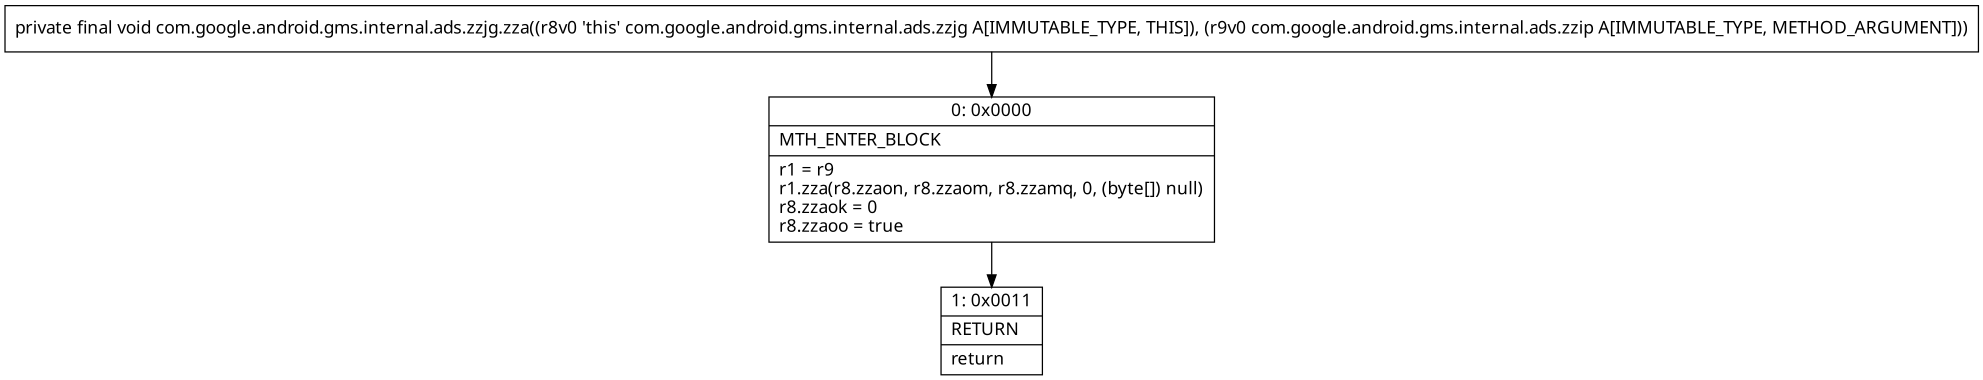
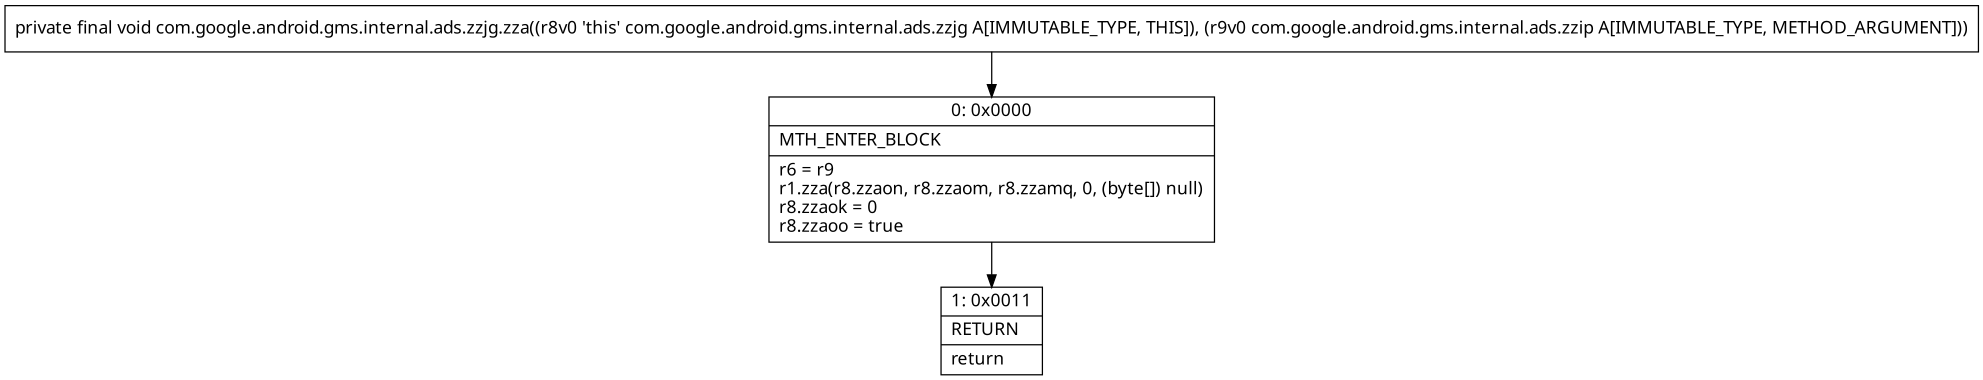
  digraph {
    fontname="Noto Sans"
    node [shape=record fontname="Noto Sans"]
    edge [fontname="Noto Sans"]
-   n1 [label="{0\:\ 0x0000|MTH_ENTER_BLOCK\l|r1 = r9\lr1.zza(r8.zzaon, r8.zzaom, r8.zzamq, 0, (byte[]) null)\lr8.zzaok = 0\lr8.zzaoo = true\l}"]
+   n1 [label="{0\:\ 0x0000|MTH_ENTER_BLOCK\l|r6 = r9\lr1.zza(r8.zzaon, r8.zzaom, r8.zzamq, 0, (byte[]) null)\lr8.zzaok = 0\lr8.zzaoo = true\l}"]
    n2 [label="{1\:\ 0x0011|RETURN\l|return\l}"]
    n3 [label="{private final void com.google.android.gms.internal.ads.zzjg.zza((r8v0 'this' com.google.android.gms.internal.ads.zzjg A[IMMUTABLE_TYPE, THIS]), (r9v0 com.google.android.gms.internal.ads.zzip A[IMMUTABLE_TYPE, METHOD_ARGUMENT])) }"]
    n1 -> n2
    n3 -> n1
  }
